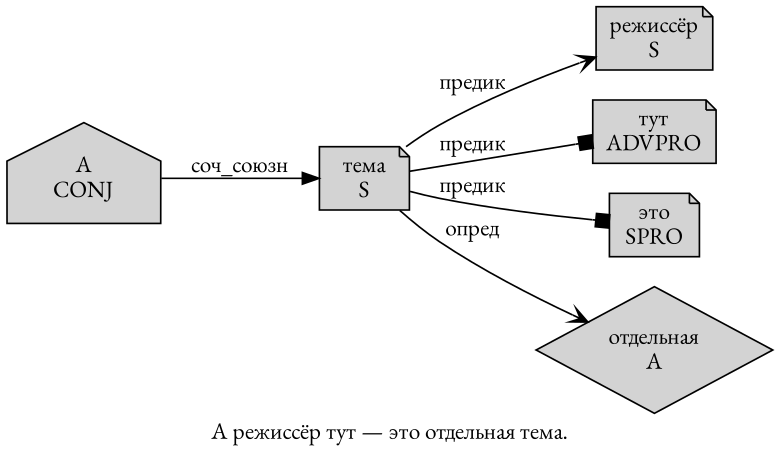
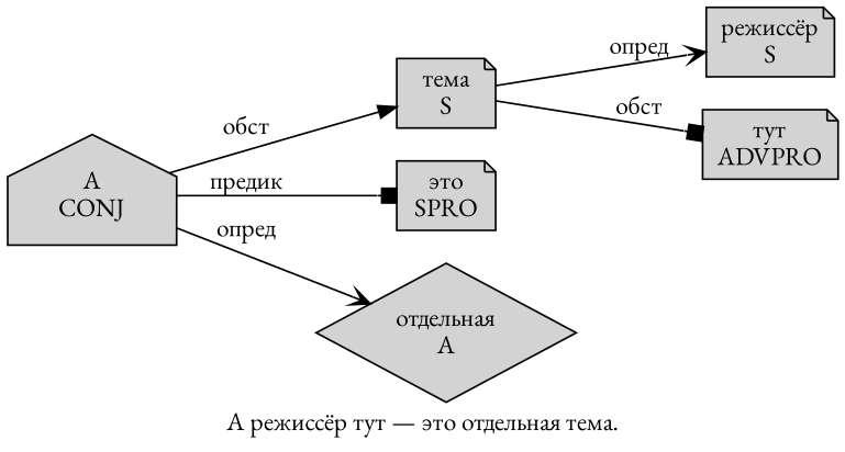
  digraph {
    fontname="EB Garamond"
    label="А режиссёр тут — это отдельная тема."
    rankdir=LR
    node [fillcolor=lightgray fontname="EB Garamond" penwidth=1 shape=note style=filled]
    edge [arrowhead=vee fontname="EB Garamond"]
    n1 [label="А\nCONJ" shape=house]
    n2 [label="тема\nS"]
    n3 [label="режиссёр\nS"]
    n4 [label="тут\nADVPRO"]
    n5 [label="это\nSPRO"]
    n6 [label="отдельная\nA" shape=diamond]
-   n1 -> n2 [arrowhead=normal label="соч_союзн"]
-   n2 -> n3 [label="предик"]
-   n2 -> n4 [arrowhead=box label="предик"]
-   n2 -> n5 [arrowhead=box label="предик"]
-   n2 -> n6 [label="опред"]
+   n1 -> n2 [arrowhead=normal label="обст"]
+   n2 -> n3 [label="опред"]
+   n2 -> n4 [arrowhead=box label="обст"]
+   n1 -> n5 [arrowhead=box label="предик"]
+   n1 -> n6 [label="опред"]
  }
